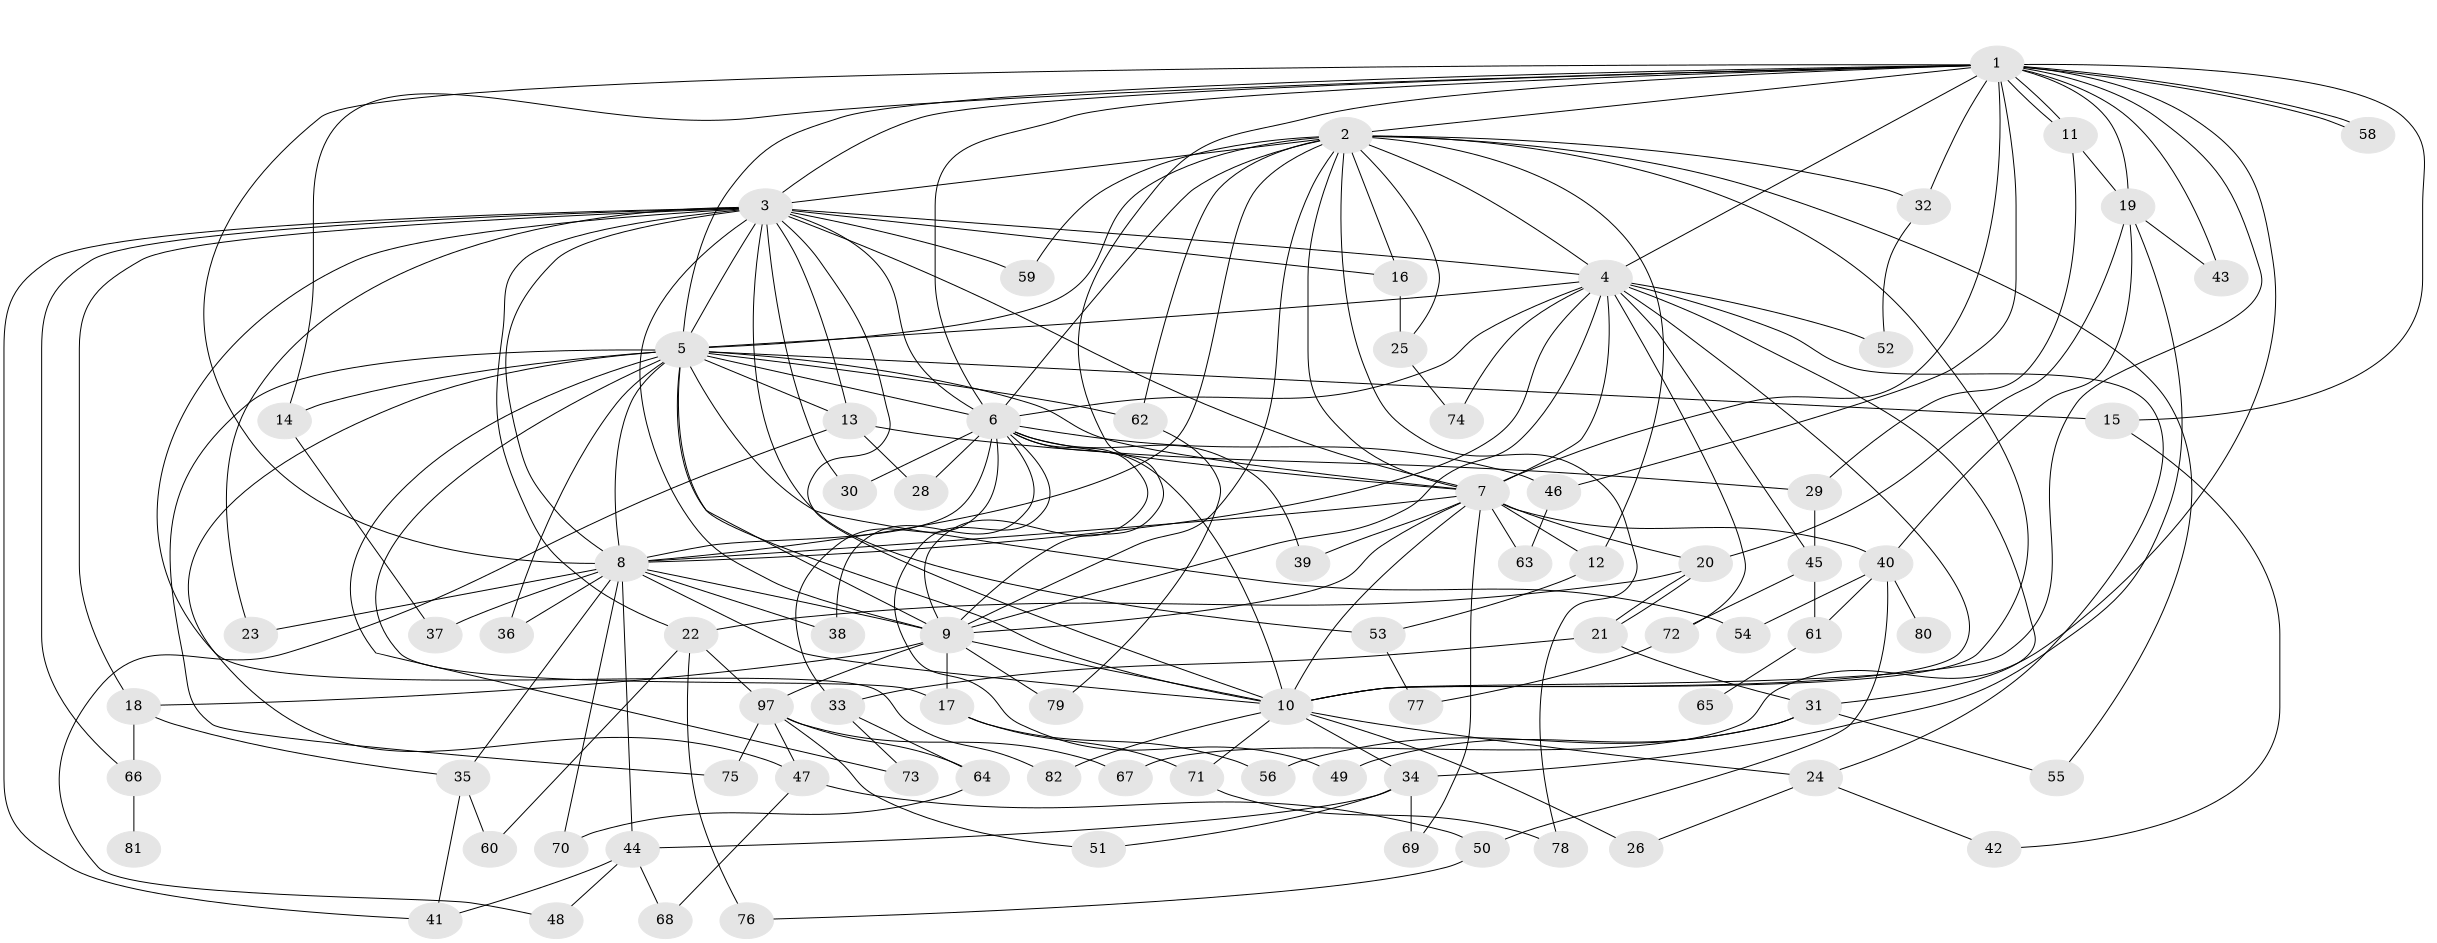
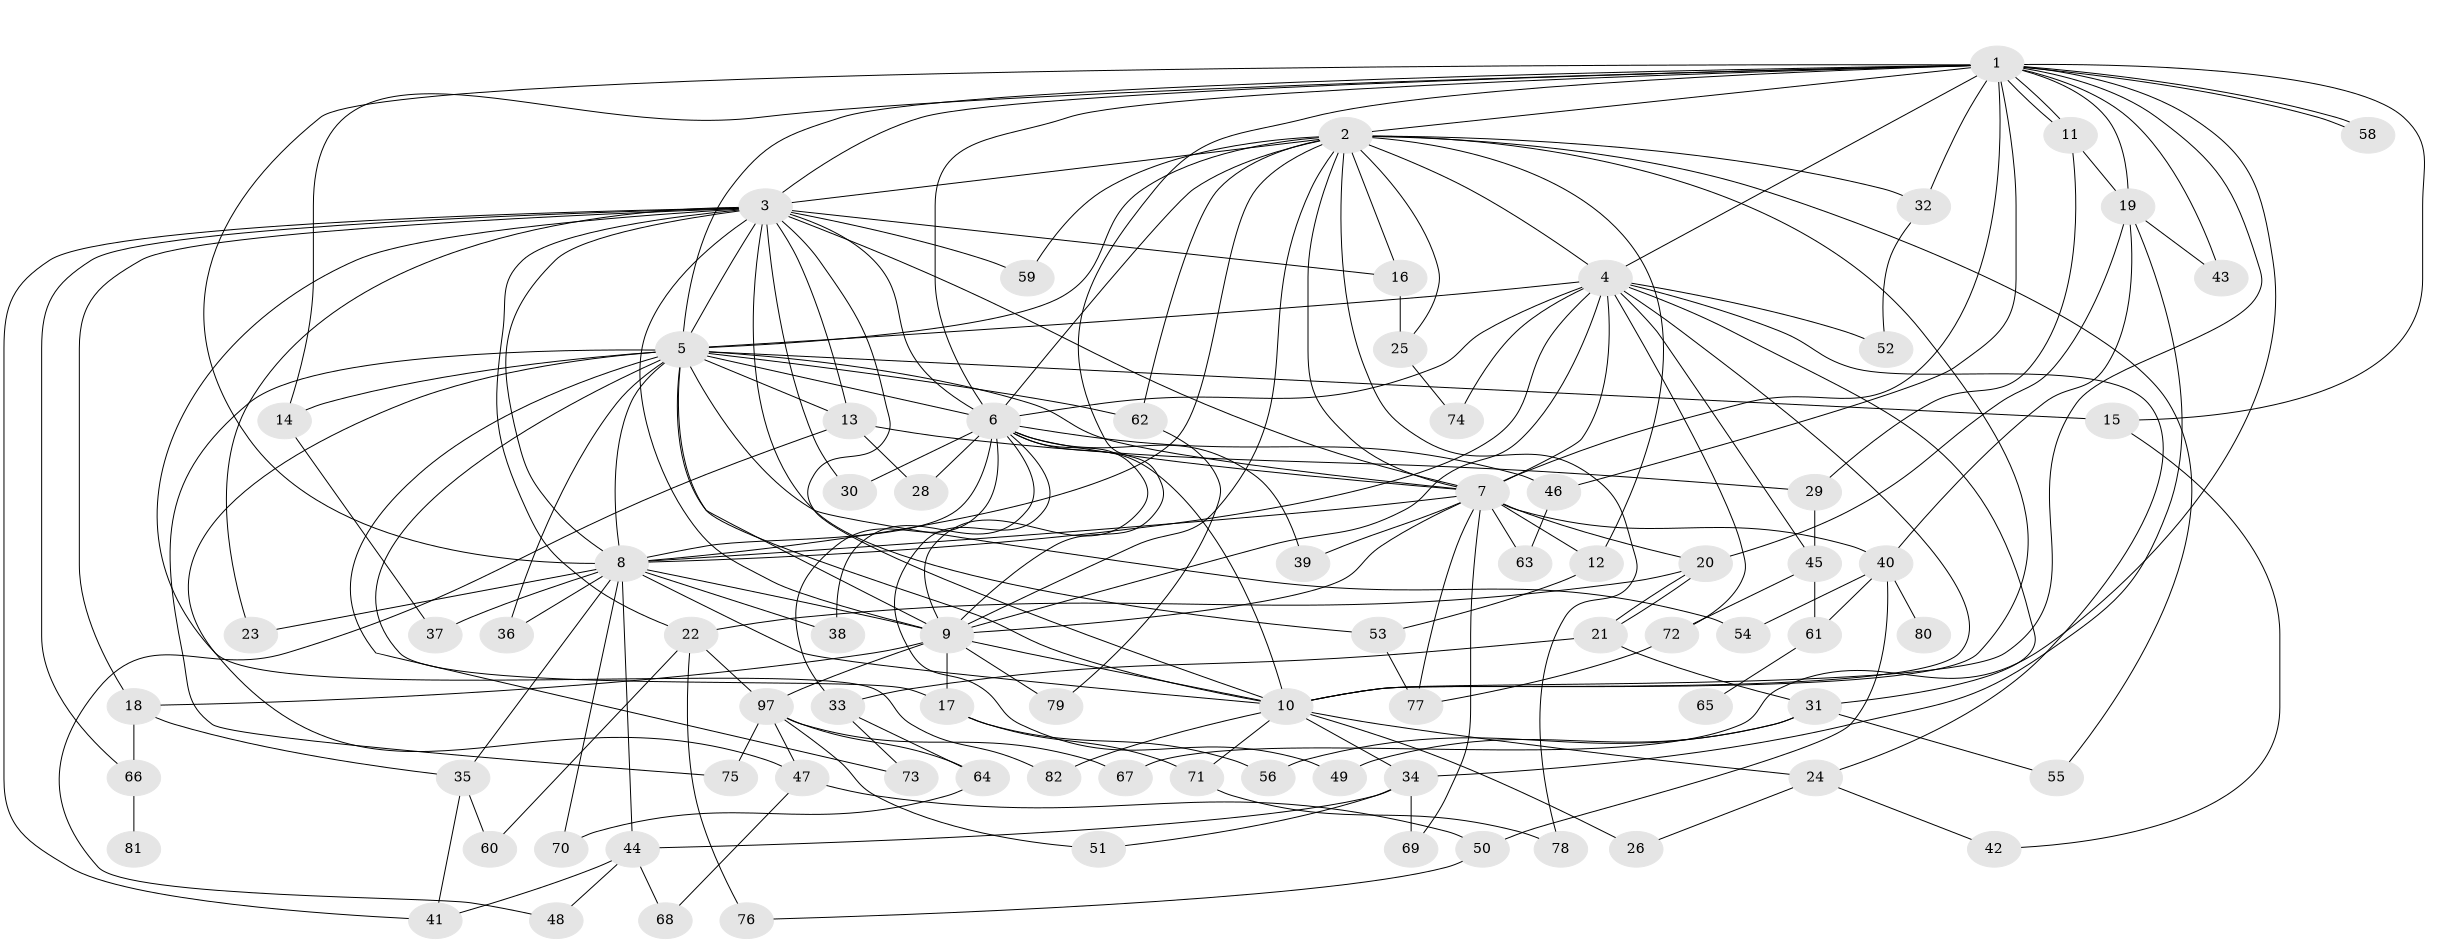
  graph {
    node [color=gray90 style=filled]
    1
    2
    3
    4
    5
    6
    7
    8
    9
    10
    11
    14
    15
    19
    32
    43
    46
    58
    67
    12
    16
    25
    55
    59
    62
    78
    13
    18
    22
    23
    30
    41
    53
    66
    82
    24
    31
    45
    52
    72
    74
    17
    36
    47
    54
    73
    75
    28
    33
    38
    39
    49
    20
    40
    63
    69
    35
    37
    44
    70
    n61 [label=97]
    79
    26
    34
    71
    29
    42
    48
    60
    76
    77
    81
    56
    61
    50
    68
    64
    21
    80
    51
    65
    1 -- 2
    1 -- 3
    1 -- 4
    1 -- 5
    1 -- 6
    1 -- 7
    1 -- 8
    1 -- 9
    1 -- 10
    1 -- 11
    1 -- 11
    1 -- 14
    1 -- 15
    1 -- 19
    1 -- 32
    1 -- 43
    1 -- 46
    1 -- 58
    1 -- 58
    1 -- 67
    2 -- 3
    2 -- 4
    2 -- 5
    2 -- 6
    2 -- 7
    2 -- 8
    2 -- 9
    2 -- 10
    2 -- 32
    2 -- 12
    2 -- 16
    2 -- 25
    2 -- 55
    2 -- 59
    2 -- 62
    2 -- 78
-   3 -- 4
    3 -- 5
    3 -- 6
    3 -- 7
    3 -- 8
    3 -- 9
    3 -- 10
    3 -- 16
    3 -- 59
    3 -- 13
    3 -- 18
    3 -- 22
    3 -- 23
    3 -- 30
    3 -- 41
    3 -- 53
    3 -- 66
    3 -- 82
    4 -- 5
    4 -- 6
    4 -- 7
    4 -- 8
    4 -- 9
    4 -- 10
    4 -- 24
    4 -- 31
    4 -- 45
    4 -- 52
    4 -- 72
    4 -- 74
    5 -- 6
    5 -- 7
    5 -- 8
    5 -- 9
    5 -- 10
    5 -- 14
    5 -- 15
    5 -- 62
    5 -- 13
    5 -- 17
    5 -- 36
    5 -- 47
    5 -- 54
    5 -- 73
    5 -- 75
    6 -- 7
    6 -- 8
    6 -- 9
    6 -- 10
    6 -- 46
    6 -- 30
    6 -- 28
    6 -- 33
    6 -- 38
    6 -- 39
    6 -- 49
    7 -- 8
    7 -- 9
-   7 -- 10
+   7 -- 77
    7 -- 12
    7 -- 39
    7 -- 20
    7 -- 40
    7 -- 63
    7 -- 69
    8 -- 9
    8 -- 10
    8 -- 23
    8 -- 36
    8 -- 38
    8 -- 35
    8 -- 37
    8 -- 44
    8 -- 70
    9 -- 10
    9 -- 18
    9 -- 17
    9 -- n61
    9 -- 79
    10 -- 82
    10 -- 24
    10 -- 26
    10 -- 34
    10 -- 71
    11 -- 19
    11 -- 29
    14 -- 37
    15 -- 42
    19 -- 43
    19 -- 20
    19 -- 40
    19 -- 34
    32 -- 52
    46 -- 63
    12 -- 53
    16 -- 25
    25 -- 74
    62 -- 79
    13 -- 28
    13 -- 29
    13 -- 48
    18 -- 66
    18 -- 35
    22 -- n61
    22 -- 60
    22 -- 76
    53 -- 77
    66 -- 81
    24 -- 26
    24 -- 42
    31 -- 55
    31 -- 49
    31 -- 56
    45 -- 72
    45 -- 61
    72 -- 77
    17 -- 71
    17 -- 56
    47 -- 50
    47 -- 68
    33 -- 73
    33 -- 64
    20 -- 22
    20 -- 21
    20 -- 21
    40 -- 54
    40 -- 61
    40 -- 50
    40 -- 80
    35 -- 41
    35 -- 60
    44 -- 41
    44 -- 48
    44 -- 68
    n61 -- 67
    n61 -- 47
    n61 -- 75
    n61 -- 64
    n61 -- 51
    34 -- 69
    34 -- 44
    34 -- 51
    71 -- 78
    29 -- 45
    61 -- 65
    50 -- 76
    64 -- 70
    21 -- 31
    21 -- 33
  }
